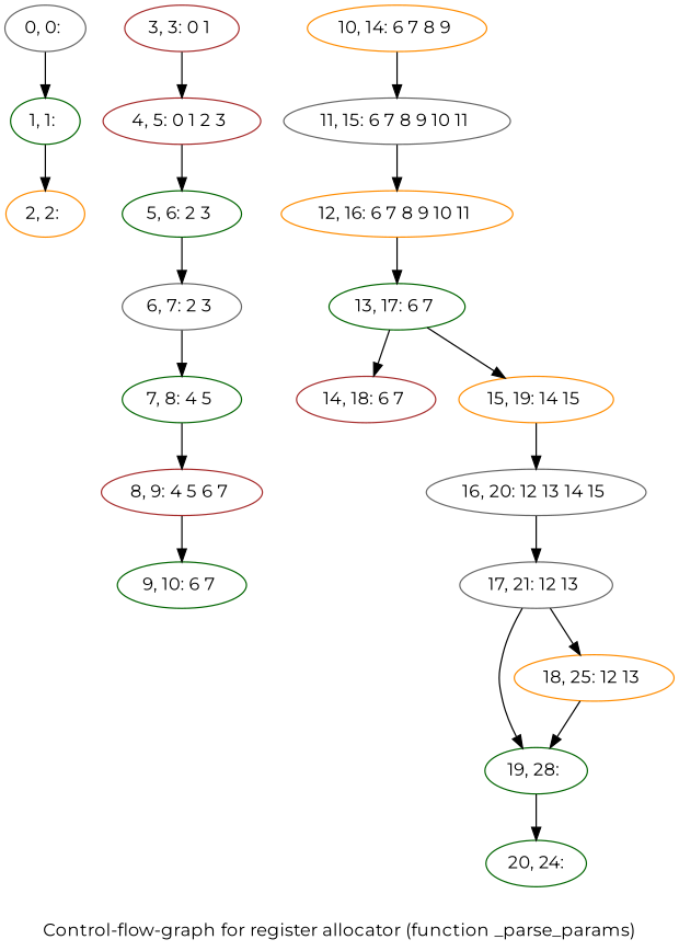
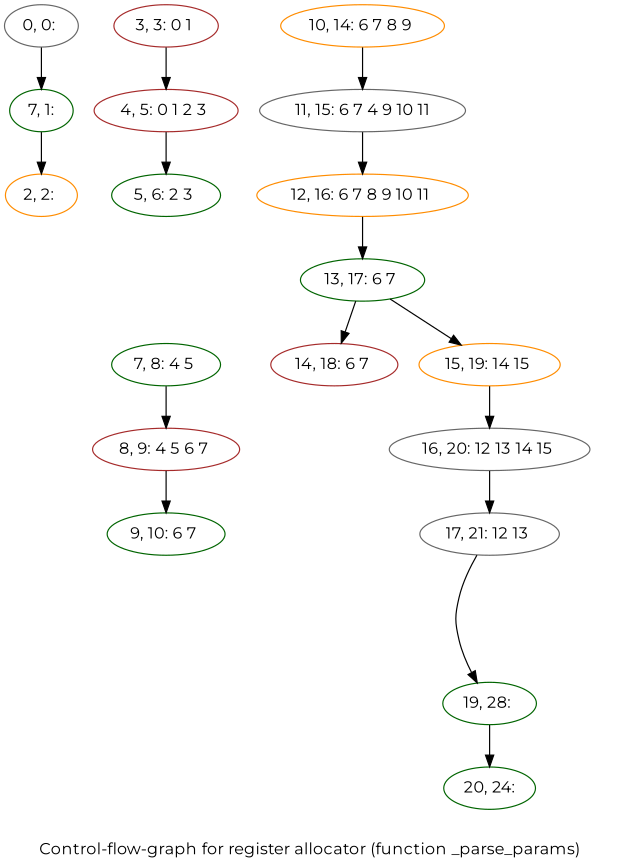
  digraph {
    fontname=Montserrat
    label="Control-flow-graph for register allocator (function _parse_params)"
    node [color=darkgreen fontname=Montserrat]
    edge [fontname=Montserrat]
    n1 [color=gray40 label="0, 0: "]
-   n2 [label="1, 1: "]
+   n2 [label="7, 1:"]
    n3 [color=darkorange label="2, 2: "]
    n4 [color=brown label="3, 3: 0 1 "]
    n5 [color=brown label="4, 5: 0 1 2 3 "]
    n6 [label="5, 6: 2 3 "]
-   n7 [color=gray40 label="6, 7: 2 3 "]
    n8 [label="7, 8: 4 5 "]
    n9 [color=brown label="8, 9: 4 5 6 7 "]
    n10 [label="9, 10: 6 7 "]
    n11 [color=darkorange label="10, 14: 6 7 8 9 "]
-   n12 [color=gray40 label="11, 15: 6 7 8 9 10 11 "]
+   n12 [color=gray40 label="11, 15: 6 7 4 9 10 11"]
    n13 [label="19, 28: "]
    n14 [label="20, 24:"]
    n15 [color=darkorange label="12, 16: 6 7 8 9 10 11 "]
    n16 [label="13, 17: 6 7 "]
    n17 [color=brown label="14, 18: 6 7 "]
    n18 [color=darkorange label="15, 19: 14 15 "]
    n19 [color=gray40 label="16, 20: 12 13 14 15 "]
    n20 [color=gray40 label="17, 21: 12 13 "]
-   n21 [color=darkorange label="18, 25: 12 13 "]
    n1 -> n2
    n2 -> n3
    n4 -> n5
    n5 -> n6
-   n6 -> n7
-   n7 -> n8
    n8 -> n9
    n9 -> n10
    n11 -> n12
    n12 -> n15
    n13 -> n14
    n15 -> n16
    n16 -> n17
    n16 -> n18
    n18 -> n19
    n19 -> n20
    n20 -> n13
-   n20 -> n21
-   n21 -> n13
  }
